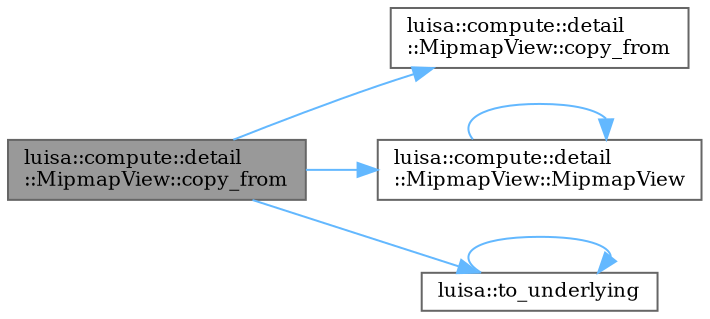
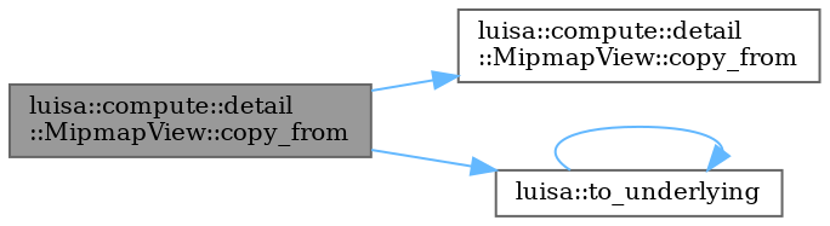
  digraph {
    rankdir=LR
    fontname="DejaVu Serif"
    node [color=grey40 fillcolor=white fontname="DejaVu Serif" fontsize=10 shape=box style=filled]
    edge [color=steelblue1 fontname="DejaVu Serif" fontsize=10 labelfontname=Helvetica labelfontsize=10 style=solid]
    n1 [color=gray40 fillcolor=grey60 fontcolor=black height=0.2 label="luisa::compute::detail\l::MipmapView::copy_from" width=0.4]
    n2 [height=0.2 label="luisa::compute::detail\l::MipmapView::copy_from" width=0.4]
-   n3 [height=0.2 label="luisa::compute::detail\l::MipmapView::MipmapView" width=0.4]
    n4 [height=0.2 label="luisa::to_underlying" width=0.4]
    n1 -> n2
-   n1 -> n3
    n1 -> n4
-   n3 -> n3
    n4 -> n4
  }
